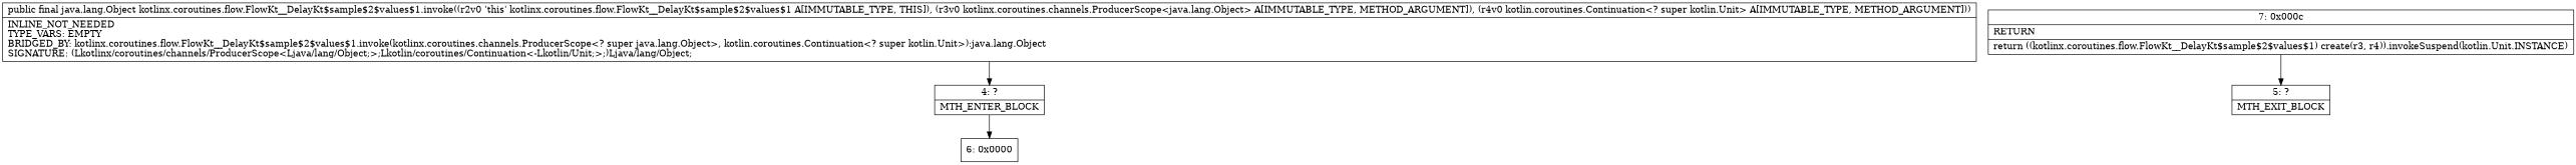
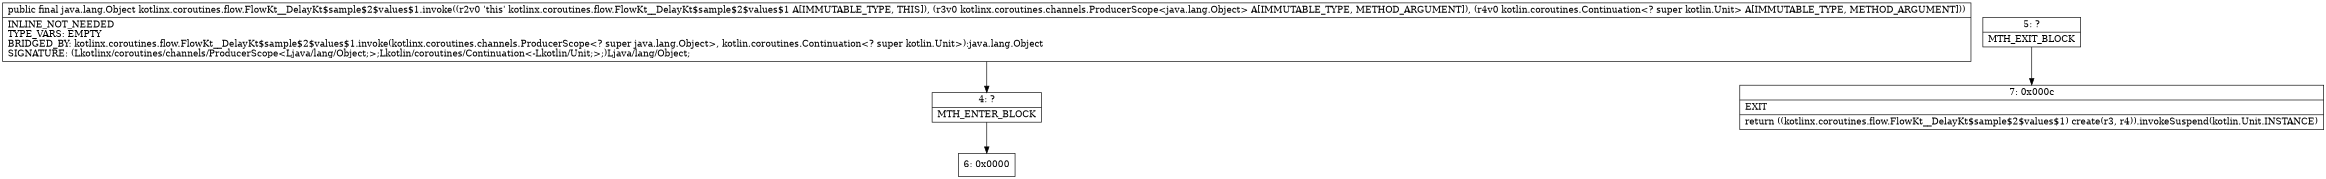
  digraph {
    node [shape=record]
    n1 [label="{4\:\ ?|MTH_ENTER_BLOCK\l}"]
    n2 [label="{6\:\ 0x0000}"]
-   n3 [label="{7\:\ 0x000c|RETURN\l|return ((kotlinx.coroutines.flow.FlowKt__DelayKt$sample$2$values$1) create(r3, r4)).invokeSuspend(kotlin.Unit.INSTANCE)\l}"]
+   n3 [label="{7\:\ 0x000c|EXIT\l|return ((kotlinx.coroutines.flow.FlowKt__DelayKt$sample$2$values$1) create(r3, r4)).invokeSuspend(kotlin.Unit.INSTANCE)\l}"]
    n4 [label="{5\:\ ?|MTH_EXIT_BLOCK\l}"]
    n5 [label="{public final java.lang.Object kotlinx.coroutines.flow.FlowKt__DelayKt$sample$2$values$1.invoke((r2v0 'this' kotlinx.coroutines.flow.FlowKt__DelayKt$sample$2$values$1 A[IMMUTABLE_TYPE, THIS]), (r3v0 kotlinx.coroutines.channels.ProducerScope\<java.lang.Object\> A[IMMUTABLE_TYPE, METHOD_ARGUMENT]), (r4v0 kotlin.coroutines.Continuation\<? super kotlin.Unit\> A[IMMUTABLE_TYPE, METHOD_ARGUMENT]))  | INLINE_NOT_NEEDED\lTYPE_VARS: EMPTY\lBRIDGED_BY: kotlinx.coroutines.flow.FlowKt__DelayKt$sample$2$values$1.invoke(kotlinx.coroutines.channels.ProducerScope\<? super java.lang.Object\>, kotlin.coroutines.Continuation\<? super kotlin.Unit\>):java.lang.Object\lSIGNATURE: (Lkotlinx\/coroutines\/channels\/ProducerScope\<Ljava\/lang\/Object;\>;Lkotlin\/coroutines\/Continuation\<\-Lkotlin\/Unit;\>;)Ljava\/lang\/Object;\l}"]
    n1 -> n2
-   n3 -> n4
+   n4 -> n3
    n5 -> n1
  }
